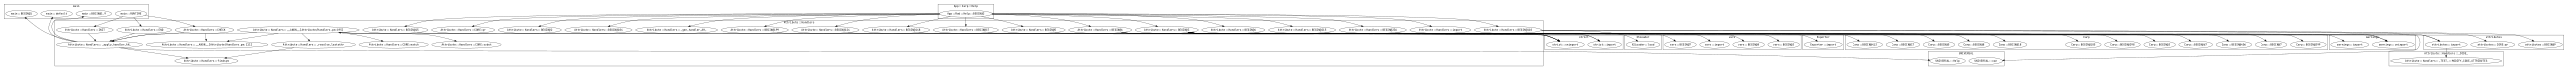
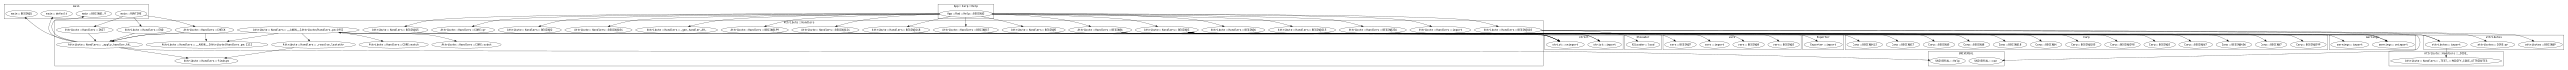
  digraph {
    fontname="JetBrains Mono"
    node [fontname="JetBrains Mono"]
    edge [fontname="JetBrains Mono"]
    "vars::BEGIN@3"
    "vars::BEGIN@8"
    "vars::import"
    "vars::BEGIN@7"
    "warnings::unimport"
    "warnings::import"
    "main::BEGIN@1.9"
    "main::BEGIN@1"
    "main::RUNTIME"
    "main::default"
    "strict::import"
    "strict::unimport"
    "attributes::BEGIN@9"
    "attributes::import"
    "attributes::CORE:qr"
    "XSLoader::load"
    "UNIVERSAL::Help"
    "UNIVERSAL::can"
    "Attribute::Handlers::END"
    "Attribute::Handlers::__ANON__[Attribute/Handlers.pm:111]"
    "Attribute::Handlers::CHECK"
    "Attribute::Handlers::CORE:match"
    "Attribute::Handlers::_gen_handler_AH_"
    "Attribute::Handlers::BEGIN@104"
    "Attribute::Handlers::CORE:subst"
    "Attribute::Handlers::BEGIN@2"
    "Attribute::Handlers::CORE:qr"
    "Attribute::Handlers::BEGIN@148"
    "Attribute::Handlers::BEGIN@199"
    "Attribute::Handlers::import"
    "Attribute::Handlers::BEGIN@110"
    "Attribute::Handlers::INIT"
    "Attribute::Handlers::_resolve_lastattr"
    "Attribute::Handlers::BEGIN@17"
    "Attribute::Handlers::findsym"
    "Attribute::Handlers::BEGIN@6"
    "Attribute::Handlers::BEGIN@3"
    "Attribute::Handlers::BEGIN@215"
    "Attribute::Handlers::BEGIN@4"
    "Attribute::Handlers::BEGIN@5"
    "Attribute::Handlers::__ANON__[Attribute/Handlers.pm:195]"
    "Attribute::Handlers::BEGIN@15"
    "Attribute::Handlers::BEGIN@124"
    "Attribute::Handlers::BEGIN@236"
    "Attribute::Handlers::_apply_handler_AH_"
    "Exporter::import"
    "Carp::BEGIN@398"
    "Carp::BEGIN@105"
+   "Carp::BEGIN@4"
    "Carp::BEGIN@18"
    "Carp::BEGIN@8"
    "Carp::BEGIN@5"
    "Carp::BEGIN@17"
    "Carp::BEGIN@413"
    "Carp::BEGIN@399"
    "Carp::BEGIN@7"
    "Carp::BEGIN@406"
    "Carp::BEGIN@67"
    "Carp::BEGIN@3"
    "App::Rad::Help::BEGIN@2"
    "Attribute::Handlers::_TEST_::MODIFY_CODE_ATTRIBUTES"
    subgraph cluster_1 {
      label=vars
      "vars::BEGIN@3"
      "vars::BEGIN@8"
      "vars::import"
      "vars::BEGIN@7"
    }
    subgraph cluster_2 {
      label=warnings
      "warnings::unimport"
      "warnings::import"
    }
    subgraph cluster_3 {
      label=main
      "main::BEGIN@1.9"
      "main::BEGIN@1"
      "main::RUNTIME"
      "main::default"
    }
    subgraph cluster_4 {
      label="strict"
      "strict::import"
      "strict::unimport"
    }
    subgraph cluster_5 {
      label=attributes
      "attributes::BEGIN@9"
      "attributes::import"
      "attributes::CORE:qr"
    }
    subgraph cluster_6 {
      label=XSLoader
      "XSLoader::load"
    }
    subgraph cluster_7 {
      label=UNIVERSAL
      "UNIVERSAL::Help"
      "UNIVERSAL::can"
    }
    subgraph cluster_8 {
      label="Attribute::Handlers"
      "Attribute::Handlers::END"
      "Attribute::Handlers::__ANON__[Attribute/Handlers.pm:111]"
      "Attribute::Handlers::CHECK"
      "Attribute::Handlers::CORE:match"
      "Attribute::Handlers::_gen_handler_AH_"
      "Attribute::Handlers::BEGIN@104"
      "Attribute::Handlers::CORE:subst"
      "Attribute::Handlers::BEGIN@2"
      "Attribute::Handlers::CORE:qr"
      "Attribute::Handlers::BEGIN@148"
      "Attribute::Handlers::BEGIN@199"
      "Attribute::Handlers::import"
      "Attribute::Handlers::BEGIN@110"
      "Attribute::Handlers::INIT"
      "Attribute::Handlers::_resolve_lastattr"
      "Attribute::Handlers::BEGIN@17"
      "Attribute::Handlers::findsym"
      "Attribute::Handlers::BEGIN@6"
      "Attribute::Handlers::BEGIN@3"
      "Attribute::Handlers::BEGIN@215"
      "Attribute::Handlers::BEGIN@4"
      "Attribute::Handlers::BEGIN@5"
      "Attribute::Handlers::__ANON__[Attribute/Handlers.pm:195]"
      "Attribute::Handlers::BEGIN@15"
      "Attribute::Handlers::BEGIN@124"
      "Attribute::Handlers::BEGIN@236"
      "Attribute::Handlers::_apply_handler_AH_"
    }
    subgraph cluster_9 {
      label=Exporter
      "Exporter::import"
    }
    subgraph cluster_10 {
      label=Carp
      "Carp::BEGIN@398"
      "Carp::BEGIN@105"
+     "Carp::BEGIN@4"
      "Carp::BEGIN@18"
      "Carp::BEGIN@8"
      "Carp::BEGIN@5"
      "Carp::BEGIN@17"
      "Carp::BEGIN@413"
      "Carp::BEGIN@399"
      "Carp::BEGIN@7"
      "Carp::BEGIN@406"
      "Carp::BEGIN@67"
      "Carp::BEGIN@3"
    }
    subgraph cluster_11 {
      label="App::Carp::Help"
      "App::Rad::Help::BEGIN@2"
    }
    subgraph cluster_12 {
      label="Attribute::Handlers::_CODE_"
      "Attribute::Handlers::_TEST_::MODIFY_CODE_ATTRIBUTES"
    }
    "main::RUNTIME" -> "Attribute::Handlers::END"
    "main::RUNTIME" -> "Attribute::Handlers::CHECK"
    "main::RUNTIME" -> "Attribute::Handlers::INIT"
    "attributes::import" -> "Attribute::Handlers::__ANON__[Attribute/Handlers.pm:195]"
    "attributes::import" -> "Attribute::Handlers::_TEST_::MODIFY_CODE_ATTRIBUTES"
    "Attribute::Handlers::END" -> "Attribute::Handlers::_apply_handler_AH_"
    "Attribute::Handlers::CHECK" -> "Attribute::Handlers::__ANON__[Attribute/Handlers.pm:111]"
    "Attribute::Handlers::CHECK" -> "Attribute::Handlers::_apply_handler_AH_"
    "Attribute::Handlers::BEGIN@148" -> "strict::unimport"
    "Attribute::Handlers::BEGIN@199" -> "strict::unimport"
    "Attribute::Handlers::BEGIN@110" -> "attributes::BEGIN@9"
    "Attribute::Handlers::BEGIN@110" -> "attributes::import"
    "Attribute::Handlers::BEGIN@110" -> "attributes::CORE:qr"
    "Attribute::Handlers::BEGIN@110" -> "XSLoader::load"
    "Attribute::Handlers::INIT" -> "Attribute::Handlers::_apply_handler_AH_"
    "Attribute::Handlers::_resolve_lastattr" -> "Attribute::Handlers::findsym"
    "Attribute::Handlers::BEGIN@17" -> "strict::import"
    "Attribute::Handlers::BEGIN@6" -> "vars::BEGIN@3"
    "Attribute::Handlers::BEGIN@6" -> "vars::BEGIN@8"
    "Attribute::Handlers::BEGIN@6" -> "vars::import"
    "Attribute::Handlers::BEGIN@6" -> "vars::BEGIN@7"
    "Attribute::Handlers::BEGIN@3" -> "Exporter::import"
    "Attribute::Handlers::BEGIN@3" -> "Carp::BEGIN@398"
    "Attribute::Handlers::BEGIN@3" -> "Carp::BEGIN@105"
+   "Attribute::Handlers::BEGIN@3" -> "Carp::BEGIN@4"
    "Attribute::Handlers::BEGIN@3" -> "Carp::BEGIN@18"
    "Attribute::Handlers::BEGIN@3" -> "Carp::BEGIN@8"
    "Attribute::Handlers::BEGIN@3" -> "Carp::BEGIN@5"
    "Attribute::Handlers::BEGIN@3" -> "Carp::BEGIN@17"
    "Attribute::Handlers::BEGIN@3" -> "Carp::BEGIN@413"
    "Attribute::Handlers::BEGIN@3" -> "Carp::BEGIN@399"
    "Attribute::Handlers::BEGIN@3" -> "Carp::BEGIN@7"
    "Attribute::Handlers::BEGIN@3" -> "Carp::BEGIN@406"
    "Attribute::Handlers::BEGIN@3" -> "Carp::BEGIN@67"
    "Attribute::Handlers::BEGIN@3" -> "Carp::BEGIN@3"
    "Attribute::Handlers::BEGIN@215" -> "warnings::unimport"
    "Attribute::Handlers::BEGIN@4" -> "warnings::import"
    "Attribute::Handlers::BEGIN@5" -> "strict::import"
    "Attribute::Handlers::__ANON__[Attribute/Handlers.pm:195]" -> "UNIVERSAL::can"
    "Attribute::Handlers::__ANON__[Attribute/Handlers.pm:195]" -> "Attribute::Handlers::__ANON__[Attribute/Handlers.pm:111]"
    "Attribute::Handlers::__ANON__[Attribute/Handlers.pm:195]" -> "Attribute::Handlers::CORE:match"
    "Attribute::Handlers::__ANON__[Attribute/Handlers.pm:195]" -> "Attribute::Handlers::CORE:subst"
    "Attribute::Handlers::__ANON__[Attribute/Handlers.pm:195]" -> "Attribute::Handlers::_resolve_lastattr"
    "Attribute::Handlers::__ANON__[Attribute/Handlers.pm:195]" -> "Attribute::Handlers::_apply_handler_AH_"
    "Attribute::Handlers::BEGIN@15" -> "strict::unimport"
    "Attribute::Handlers::BEGIN@124" -> "strict::unimport"
    "Attribute::Handlers::BEGIN@236" -> "warnings::unimport"
    "Attribute::Handlers::_apply_handler_AH_" -> "main::BEGIN@1.9"
    "Attribute::Handlers::_apply_handler_AH_" -> "main::BEGIN@1"
    "Attribute::Handlers::_apply_handler_AH_" -> "main::default"
    "Attribute::Handlers::_apply_handler_AH_" -> "UNIVERSAL::Help"
    "Attribute::Handlers::_apply_handler_AH_" -> "Attribute::Handlers::findsym"
    "App::Rad::Help::BEGIN@2" -> "Attribute::Handlers::_gen_handler_AH_"
    "App::Rad::Help::BEGIN@2" -> "Attribute::Handlers::BEGIN@104"
    "App::Rad::Help::BEGIN@2" -> "Attribute::Handlers::BEGIN@2"
    "App::Rad::Help::BEGIN@2" -> "Attribute::Handlers::CORE:qr"
    "App::Rad::Help::BEGIN@2" -> "Attribute::Handlers::BEGIN@148"
    "App::Rad::Help::BEGIN@2" -> "Attribute::Handlers::BEGIN@199"
    "App::Rad::Help::BEGIN@2" -> "Attribute::Handlers::import"
    "App::Rad::Help::BEGIN@2" -> "Attribute::Handlers::BEGIN@110"
    "App::Rad::Help::BEGIN@2" -> "Attribute::Handlers::BEGIN@17"
    "App::Rad::Help::BEGIN@2" -> "Attribute::Handlers::BEGIN@6"
    "App::Rad::Help::BEGIN@2" -> "Attribute::Handlers::BEGIN@3"
    "App::Rad::Help::BEGIN@2" -> "Attribute::Handlers::BEGIN@215"
    "App::Rad::Help::BEGIN@2" -> "Attribute::Handlers::BEGIN@4"
    "App::Rad::Help::BEGIN@2" -> "Attribute::Handlers::BEGIN@5"
    "App::Rad::Help::BEGIN@2" -> "Attribute::Handlers::BEGIN@15"
    "App::Rad::Help::BEGIN@2" -> "Attribute::Handlers::BEGIN@124"
    "App::Rad::Help::BEGIN@2" -> "Attribute::Handlers::BEGIN@236"
  }
